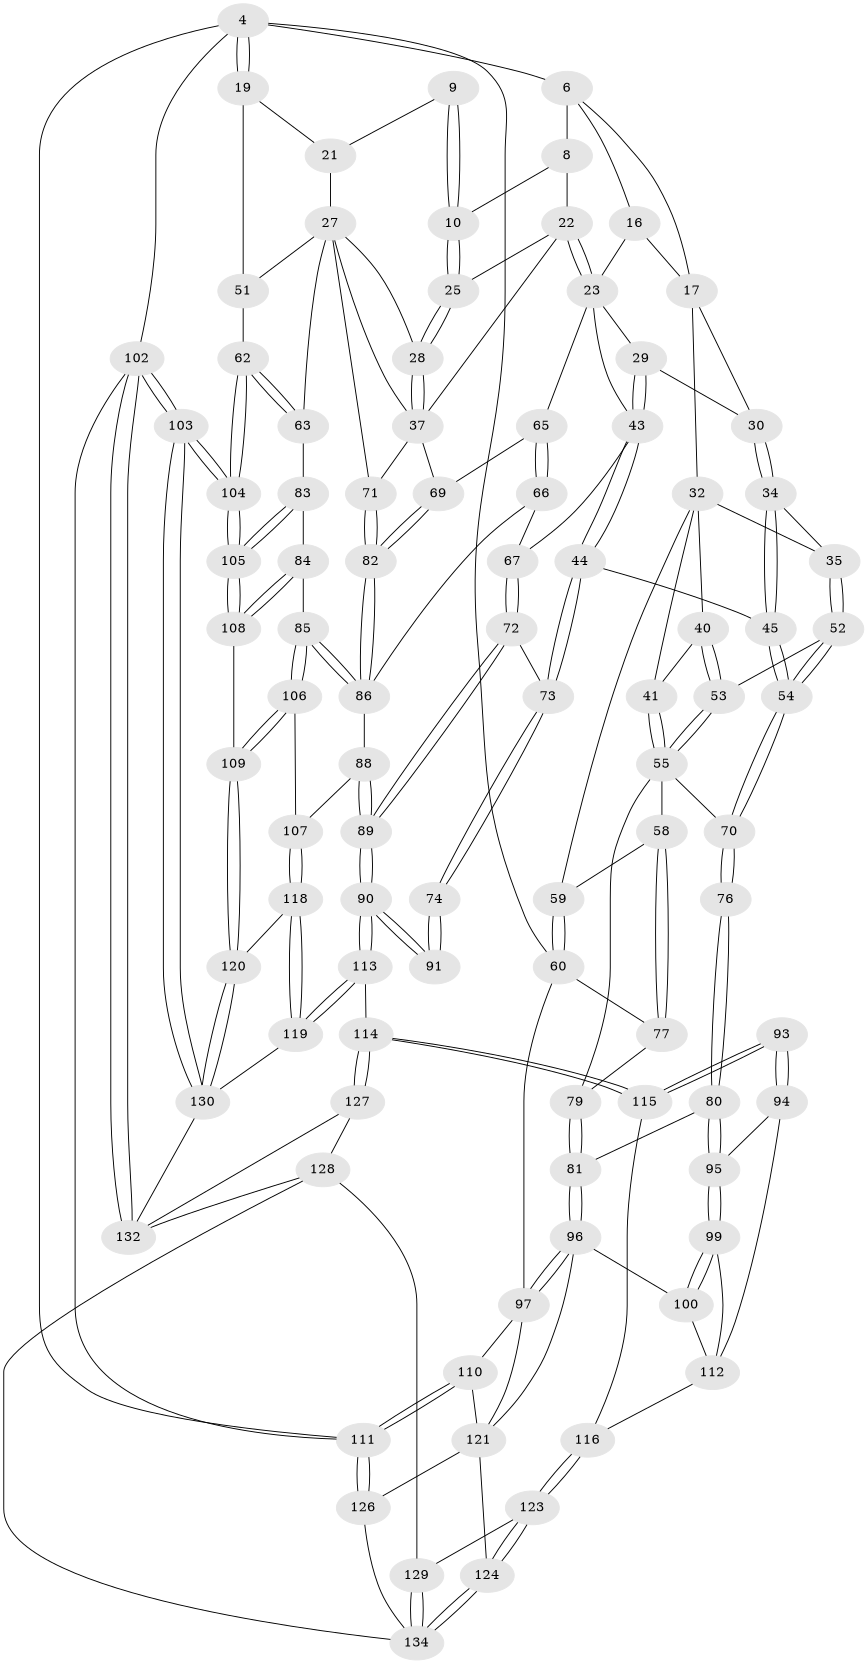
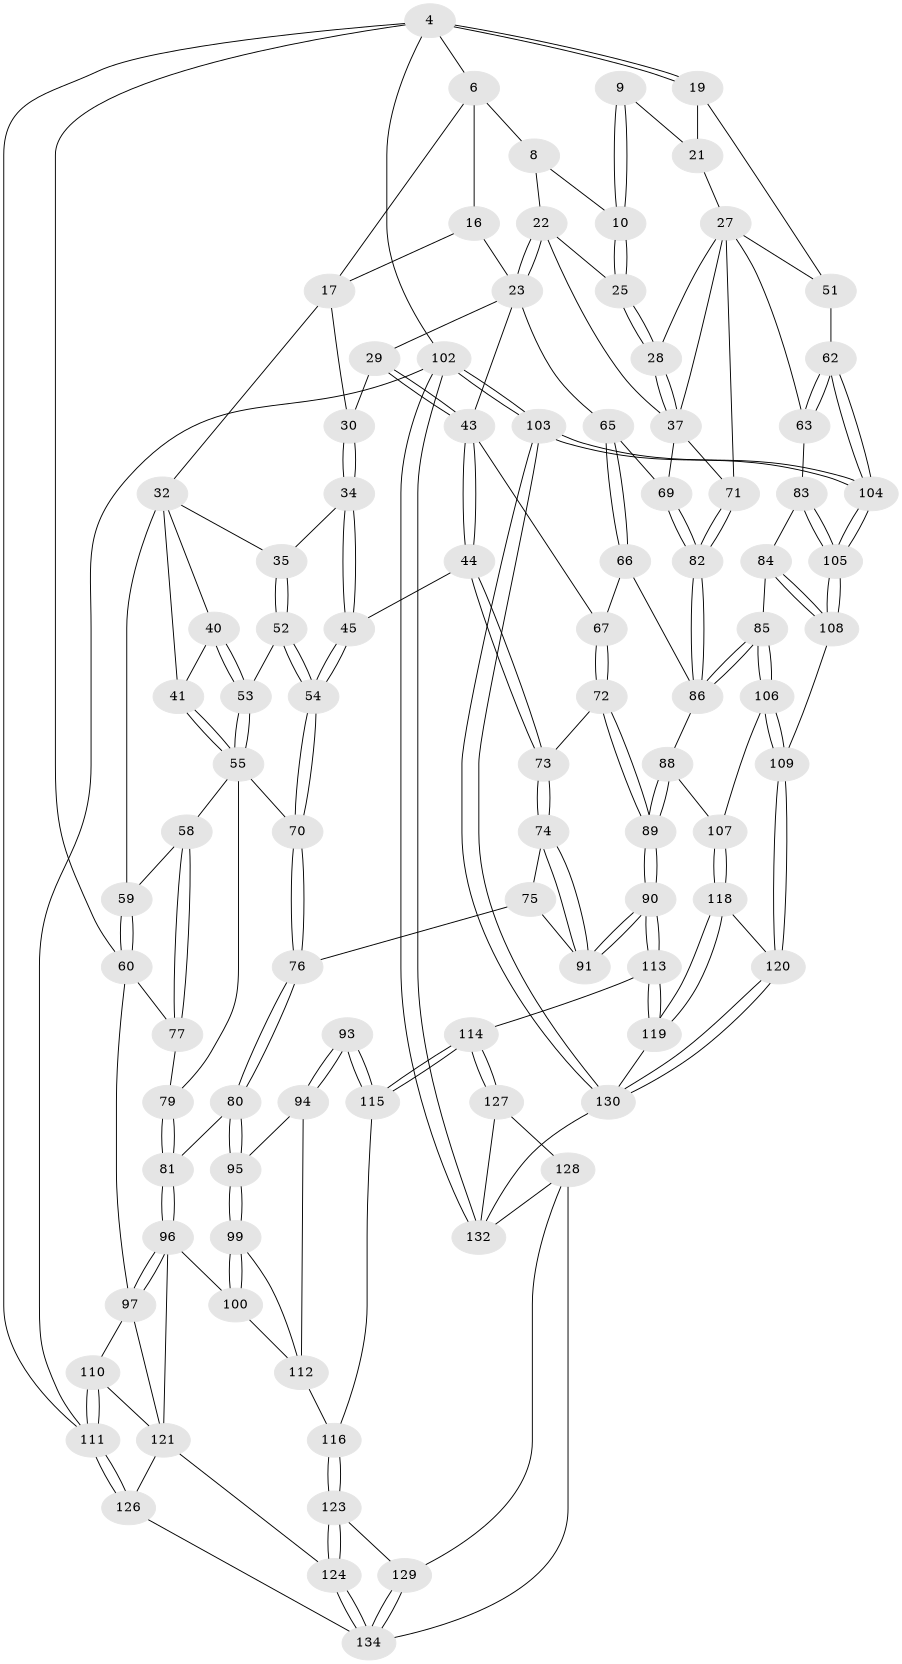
  graph {
    node [color=gray90 style=filled]
    4 [super="+5"]
    6 [super="+7"]
    19 [super="+20"]
    60 [super="+78"]
    102
    111
    9 [super="+13"]
    10
    21
    8 [super="+11"]
    16
    17 [super="+31+18"]
    51 [super="+61"]
    77
    97 [super="+98"]
    103
    132 [super="+133"]
    126
    22 [super="+26"]
    23 [super="+24+46"]
    30
    32 [super="+42+33"]
    25
    37 [super="+38"]
    27 [super="+48"]
    28
    29
    43 [super="+47"]
    65
    34
    35
    40
    41
    59
    62
    63
    71
    69
    44
    67
    66
    83
    82
    45
    52
    53
    55 [super="+56"]
    54
    70
    58
    79
    73
    72
    74
    104
    76
    81
    121 [super="+122+125"]
    110
    105
    84
    86 [super="+87"]
    88
    89
    80
    90
+   75
    91 [super="+92"]
    95
    96 [super="+101"]
    99
    100
    85
    108
    106
    109
    107
    118
    113
    114
    119
    93
    94
    115
    112 [super="+117"]
    116
    124
    130 [super="+131"]
    120
    134 [super="+136"]
    123
    127
    128 [super="+135"]
    129
    4 -- 6
    4 -- 19
    4 -- 19
    4 -- 60
    4 -- 102
    4 -- 111
    6 -- 8 [weight=2]
    6 -- 16
    6 -- 17
    19 -- 21
    19 -- 51 [weight=2]
    60 -- 77
    60 -- 97
    102 -- 111
    102 -- 103
    102 -- 103
    102 -- 132
    102 -- 132
    111 -- 126
    111 -- 126
    9 -- 10
    9 -- 10
    9 -- 21
    10 -- 25
    10 -- 25
    21 -- 27
    8 -- 10
    8 -- 22
    16 -- 17
    16 -- 23
    17 -- 30
    17 -- 32
    51 -- 62
    77 -- 79
    97 -- 121
    97 -- 110
    103 -- 104
    103 -- 104
    103 -- 130
    103 -- 130
    126 -- 134
    22 -- 23 [weight=2]
    22 -- 23
    22 -- 25
    22 -- 37
    23 -- 29
    23 -- 43
    23 -- 65
    30 -- 34
    30 -- 34
    32 -- 35
    32 -- 40
    32 -- 41
    32 -- 59
    25 -- 28
    25 -- 28
    37 -- 71
    37 -- 69
    27 -- 51
    27 -- 37
    27 -- 28
    27 -- 63
    27 -- 71
    28 -- 37
    28 -- 37
    29 -- 30
    29 -- 43
    29 -- 43
    43 -- 44
    43 -- 44
    43 -- 67
    65 -- 69
    65 -- 66
    65 -- 66
    34 -- 35
    34 -- 45
    34 -- 45
    35 -- 52
    35 -- 52
    40 -- 41
    40 -- 53
    40 -- 53
    41 -- 55
    41 -- 55
    59 -- 60
    59 -- 60
    62 -- 63
    62 -- 63
    62 -- 104
    62 -- 104
    63 -- 83
    71 -- 82
    71 -- 82
    69 -- 82
    69 -- 82
    44 -- 45
    44 -- 73
    44 -- 73
    67 -- 72
    67 -- 72
    66 -- 67
    66 -- 86
    83 -- 105
    83 -- 105
    83 -- 84
    82 -- 86
    82 -- 86
    45 -- 54
    45 -- 54
    52 -- 53
    52 -- 54
    52 -- 54
    53 -- 55
    53 -- 55
    55 -- 70
    55 -- 58
    55 -- 79
    54 -- 70
    54 -- 70
    70 -- 76
    70 -- 76
    58 -- 77
    58 -- 77
    58 -- 59
    79 -- 81
    79 -- 81
    73 -- 74
    73 -- 74
    72 -- 73
    72 -- 89
    72 -- 89
+   74 -- 75
    74 -- 91
    74 -- 91
    104 -- 105
    104 -- 105
    76 -- 80
    76 -- 80
    81 -- 96
    81 -- 96
    121 -- 126
    121 -- 124
    110 -- 111
    110 -- 111
    110 -- 121
    105 -- 108
    105 -- 108
    84 -- 85
    84 -- 108
    84 -- 108
    86 -- 88
    88 -- 89
    88 -- 89
    88 -- 107
    89 -- 90
    89 -- 90
    80 -- 81
    80 -- 95
    80 -- 95
    90 -- 91
    90 -- 91
    90 -- 113
    90 -- 113
+   75 -- 76
+   75 -- 91
    95 -- 99
    95 -- 99
    96 -- 97
    96 -- 97
    96 -- 121
    96 -- 100
    99 -- 100
    99 -- 100
    99 -- 112
    100 -- 112
    85 -- 86
    85 -- 86
    85 -- 106
    85 -- 106
    108 -- 109
    106 -- 109
    106 -- 109
    106 -- 107
    109 -- 120
    109 -- 120
    107 -- 118
    107 -- 118
    118 -- 119
    118 -- 119
    118 -- 120
    113 -- 114
    113 -- 119
    113 -- 119
    114 -- 115
    114 -- 115
    114 -- 127
    114 -- 127
    119 -- 130
    93 -- 94
    93 -- 94
    93 -- 115
    93 -- 115
    94 -- 95
    94 -- 112
    115 -- 116
    112 -- 116
    116 -- 123
    116 -- 123
    124 -- 134
    124 -- 134
    130 -- 132
    120 -- 130
    120 -- 130
    123 -- 124
    123 -- 124
    123 -- 129
    127 -- 132
    127 -- 128
    128 -- 132
    128 -- 134
    128 -- 129
    129 -- 134
    129 -- 134
  }
